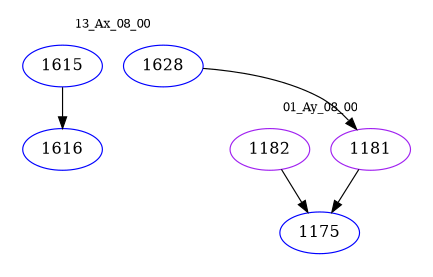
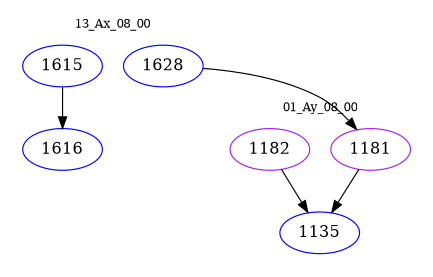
  digraph {
    node [color=blue]
    edge [color=black]
    n1 [color=purple label=1181]
-   n2 [label=1175]
+   n2 [label=1135]
    n3 [color=purple label=1182]
    n4 [label=1628]
    n5 [label=1615]
    n6 [label=1616]
    subgraph cluster_1 {
      color=white
      fontsize=10
      label="01_Ay_08_00"
      n1
      n2
      n3
    }
    subgraph cluster_2 {
      color=white
      fontsize=10
      label="13_Ax_08_00"
      n4
      n5
      n6
    }
    n1 -> n2
    n3 -> n2
    n4 -> n1
    n5 -> n6
  }
